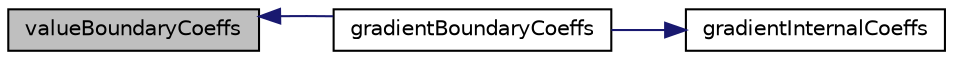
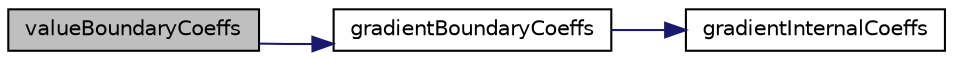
  digraph {
    rankdir=LR
    node [color=black fontname=Helvetica fontsize=10 shape=record]
    edge [color=midnightblue fontname=Helvetica fontsize=10 labelfontname=Helvetica labelfontsize=10 style=solid]
    n1 [fillcolor=grey75 fontcolor=black height=0.2 label=valueBoundaryCoeffs style=filled width=0.4]
    n2 [height=0.2 label=gradientBoundaryCoeffs width=0.4]
    n3 [height=0.2 label=gradientInternalCoeffs width=0.4]
-   n2 -> n1
+   n1 -> n2
    n2 -> n3
  }
